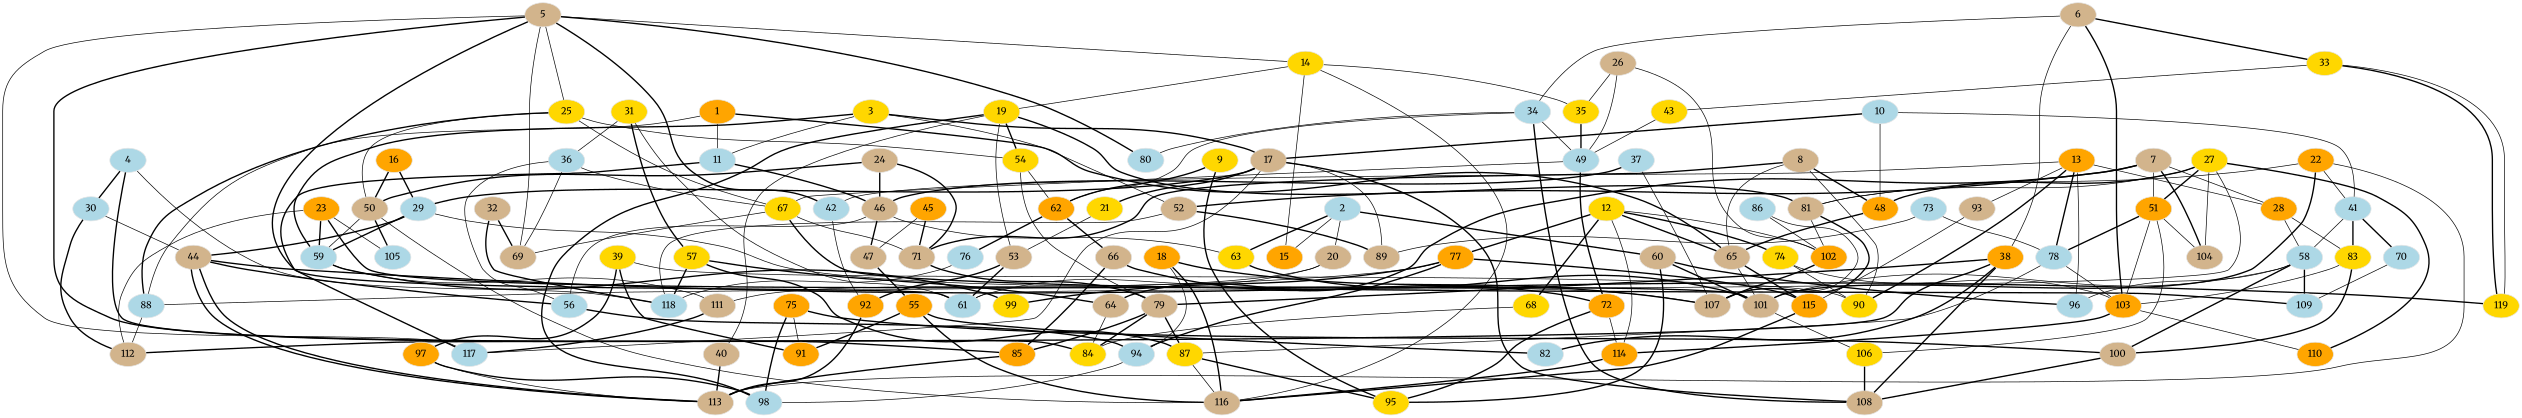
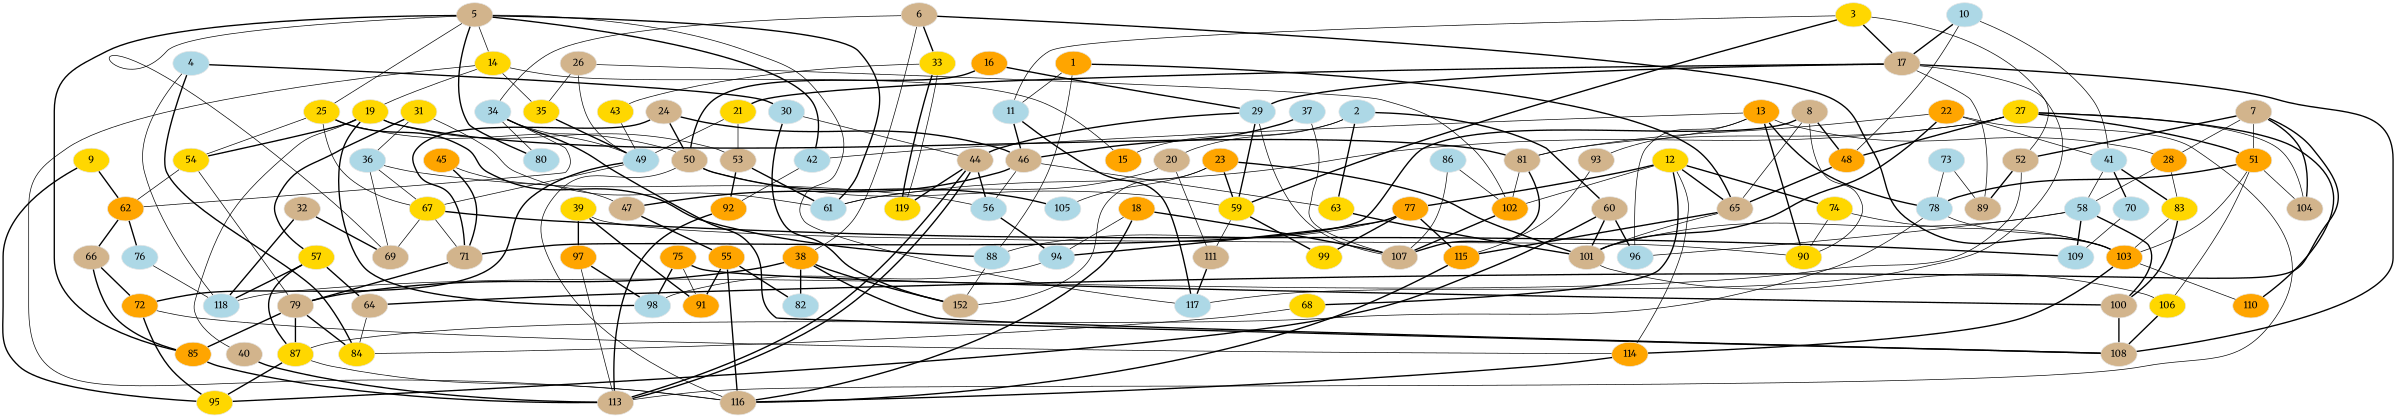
  graph {
    fontname=Merriweather
    node [color=gray90 fillcolor=tan fontname=Merriweather style=filled]
    edge [fontname=Merriweather style=bold]
    1 [fillcolor=orange]
    11 [fillcolor=lightblue]
    65
    88 [fillcolor=lightblue]
    117 [fillcolor=lightblue]
    46
    101
    115 [fillcolor=orange]
-   112
+   112 [label=152]
    2 [fillcolor=lightblue]
    15 [fillcolor=orange]
    20
    60
    63 [fillcolor=gold]
    61 [fillcolor=lightblue]
    111
    95 [fillcolor=gold]
    96 [fillcolor=lightblue]
    3 [fillcolor=gold]
    17
    52
-   59 [fillcolor=lightblue]
+   59 [fillcolor=gold]
    29 [fillcolor=lightblue]
    21 [fillcolor=gold]
    89
    108
    118 [fillcolor=lightblue]
    99 [fillcolor=gold]
    4 [fillcolor=lightblue]
    30 [fillcolor=lightblue]
    84 [fillcolor=gold]
    44
    14 [fillcolor=gold]
    5
    25 [fillcolor=gold]
    42 [fillcolor=lightblue]
    69
    80 [fillcolor=lightblue]
    85 [fillcolor=orange]
    19 [fillcolor=gold]
    35 [fillcolor=gold]
    116
    50
    54 [fillcolor=gold]
    67 [fillcolor=gold]
    92 [fillcolor=orange]
    113
    33 [fillcolor=gold]
    6
    34 [fillcolor=lightblue]
    38 [fillcolor=orange]
    103 [fillcolor=orange]
    43 [fillcolor=gold]
    119 [fillcolor=gold]
    62 [fillcolor=orange]
    49 [fillcolor=lightblue]
    79
    82 [fillcolor=lightblue]
    114 [fillcolor=orange]
    110 [fillcolor=orange]
    7
    28 [fillcolor=orange]
    51 [fillcolor=orange]
    64
    104
    58 [fillcolor=lightblue]
    83 [fillcolor=gold]
    78 [fillcolor=lightblue]
    106 [fillcolor=gold]
    8
    48 [fillcolor=orange]
    71
    90 [fillcolor=gold]
    9 [fillcolor=gold]
    66
    76 [fillcolor=lightblue]
    10 [fillcolor=lightblue]
    41 [fillcolor=lightblue]
    70 [fillcolor=lightblue]
    56 [fillcolor=lightblue]
    47
    12 [fillcolor=gold]
    68 [fillcolor=gold]
    74 [fillcolor=gold]
    77 [fillcolor=orange]
    102 [fillcolor=orange]
    94 [fillcolor=lightblue]
    107
    13 [fillcolor=orange]
    93
    87 [fillcolor=gold]
    40
    53
    81
    98 [fillcolor=lightblue]
    16 [fillcolor=orange]
    105 [fillcolor=lightblue]
    18 [fillcolor=orange]
    72 [fillcolor=orange]
    22 [fillcolor=orange]
    23 [fillcolor=orange]
    24
    109 [fillcolor=lightblue]
    26
    27 [fillcolor=gold]
    100
    31 [fillcolor=gold]
    36 [fillcolor=lightblue]
    57 [fillcolor=gold]
    32
    37 [fillcolor=lightblue]
    39 [fillcolor=gold]
    91 [fillcolor=orange]
    97 [fillcolor=orange]
    45 [fillcolor=orange]
    55 [fillcolor=orange]
    73 [fillcolor=lightblue]
    75 [fillcolor=orange]
    86 [fillcolor=lightblue]
    1 -- 11 [style=solid]
    1 -- 65
    1 -- 88 [style=solid]
    11 -- 117
    11 -- 46
    65 -- 101 [style=solid]
    65 -- 115
    88 -- 112 [style=solid]
    46 -- 63 [style=solid]
    46 -- 56 [style=solid]
    46 -- 47
    101 -- 106 [style=solid]
    115 -- 116
    2 -- 15 [style=solid]
    2 -- 20 [style=solid]
    2 -- 60
    2 -- 63
    20 -- 61 [style=solid]
    20 -- 111 [style=solid]
    60 -- 101
    60 -- 95
    60 -- 96
    63 -- 101
    111 -- 117
    3 -- 11 [style=solid]
    3 -- 17
    3 -- 52 [style=solid]
    3 -- 59
    17 -- 117 [style=solid]
    17 -- 29
    17 -- 21
    17 -- 89 [style=solid]
    17 -- 108
    52 -- 89
    52 -- 118 [style=solid]
    59 -- 111 [style=solid]
    59 -- 99
    29 -- 59
    29 -- 44
    29 -- 107 [style=solid]
+   21 -- 49 [style=solid]
    21 -- 53 [style=solid]
    4 -- 118 [style=solid]
    4 -- 30
    4 -- 84
    30 -- 112
    30 -- 44 [style=solid]
    44 -- 113
    44 -- 113
    44 -- 119
    44 -- 56
    14 -- 15 [style=solid]
    14 -- 19 [style=solid]
    14 -- 35 [style=solid]
    14 -- 116 [style=solid]
    5 -- 117 [style=solid]
    5 -- 61
    5 -- 14 [style=solid]
    5 -- 25 [style=solid]
    5 -- 42
    5 -- 69 [style=solid]
    5 -- 80
    5 -- 85
    25 -- 88
    25 -- 50 [style=solid]
    25 -- 54 [style=solid]
    25 -- 67 [style=solid]
    42 -- 92 [style=solid]
    85 -- 113
    19 -- 54
    19 -- 40 [style=solid]
    19 -- 53 [style=solid]
    19 -- 81
    19 -- 98
    35 -- 49
    50 -- 59 [style=solid]
    50 -- 116 [style=solid]
    50 -- 105
    54 -- 62 [style=solid]
    54 -- 79 [style=solid]
    67 -- 69 [style=solid]
    67 -- 71 [style=solid]
    67 -- 109
    92 -- 113
    33 -- 43 [style=solid]
    33 -- 119
    33 -- 119 [style=solid]
    6 -- 33
    6 -- 34 [style=solid]
    6 -- 38 [style=solid]
    6 -- 103
    34 -- 108
    34 -- 80 [style=solid]
    34 -- 62 [style=solid]
    34 -- 49 [style=solid]
    38 -- 112
    38 -- 108
    38 -- 79
    38 -- 82
    103 -- 114
    103 -- 110 [style=solid]
    43 -- 49 [style=solid]
    62 -- 66
    62 -- 76
    49 -- 67 [style=solid]
    49 -- 72
    79 -- 84
    79 -- 85
    79 -- 87
    114 -- 116
    7 -- 52
    7 -- 28 [style=solid]
    7 -- 51 [style=solid]
    7 -- 64
    7 -- 104
    28 -- 58 [style=solid]
    28 -- 83 [style=solid]
    51 -- 103 [style=solid]
    51 -- 104 [style=solid]
    51 -- 78
    51 -- 106 [style=solid]
    64 -- 84 [style=solid]
    58 -- 101 [style=solid]
    58 -- 96 [style=solid]
    58 -- 109
    58 -- 100
    83 -- 103 [style=solid]
    83 -- 100
    78 -- 103 [style=solid]
    78 -- 87 [style=solid]
    106 -- 108
    8 -- 65 [style=solid]
    8 -- 48
    8 -- 71
    8 -- 90 [style=solid]
    48 -- 65
    71 -- 79
    9 -- 95
    9 -- 62
    66 -- 85
    66 -- 72
    76 -- 118 [style=solid]
    10 -- 17
    10 -- 48 [style=solid]
    10 -- 41 [style=solid]
    41 -- 58 [style=solid]
    41 -- 83
    41 -- 70
    70 -- 109 [style=solid]
    56 -- 94
    47 -- 55
    12 -- 65
    12 -- 114 [style=solid]
    12 -- 68
    12 -- 74
    12 -- 77
    12 -- 102 [style=solid]
    68 -- 84 [style=solid]
    74 -- 103 [style=solid]
    74 -- 90 [style=solid]
    77 -- 88 [style=solid]
    77 -- 115
    77 -- 99
    77 -- 94
    102 -- 107
    94 -- 98 [style=solid]
    13 -- 96 [style=solid]
    13 -- 42 [style=solid]
    13 -- 28 [style=solid]
    13 -- 78
    13 -- 90
    13 -- 93 [style=solid]
    93 -- 115 [style=solid]
    87 -- 95
    87 -- 116 [style=solid]
    40 -- 113
    53 -- 61
    53 -- 92
    81 -- 102 [style=solid]
    81 -- 107
    16 -- 29
    16 -- 50
    18 -- 116
    18 -- 94 [style=solid]
    18 -- 107
    72 -- 95
    72 -- 114 [style=solid]
    22 -- 101
    22 -- 113 [style=solid]
    22 -- 41 [style=solid]
    22 -- 81 [style=solid]
    23 -- 101
    23 -- 112 [style=solid]
    23 -- 59
    23 -- 105 [style=solid]
    24 -- 46
    24 -- 50
    24 -- 71
    26 -- 35 [style=solid]
    26 -- 49 [style=solid]
    26 -- 102 [style=solid]
    27 -- 61 [style=solid]
    27 -- 110
    27 -- 51
    27 -- 104 [style=solid]
    27 -- 48
    27 -- 81 [style=solid]
    100 -- 108
    31 -- 61 [style=solid]
    31 -- 36 [style=solid]
    31 -- 57
    36 -- 69 [style=solid]
    36 -- 67 [style=solid]
    36 -- 56 [style=solid]
    57 -- 118
    57 -- 64
    57 -- 87
    32 -- 118
    32 -- 69
    37 -- 46
    37 -- 107 [style=solid]
    39 -- 90 [style=solid]
    39 -- 91
    39 -- 97
    97 -- 113 [style=solid]
    97 -- 98
    45 -- 71
    45 -- 47 [style=solid]
    55 -- 116
    55 -- 82
    55 -- 91
    73 -- 89 [style=solid]
    73 -- 78 [style=solid]
    75 -- 98
    75 -- 100
    75 -- 91 [style=solid]
    86 -- 102 [style=solid]
    86 -- 107 [style=solid]
  }
